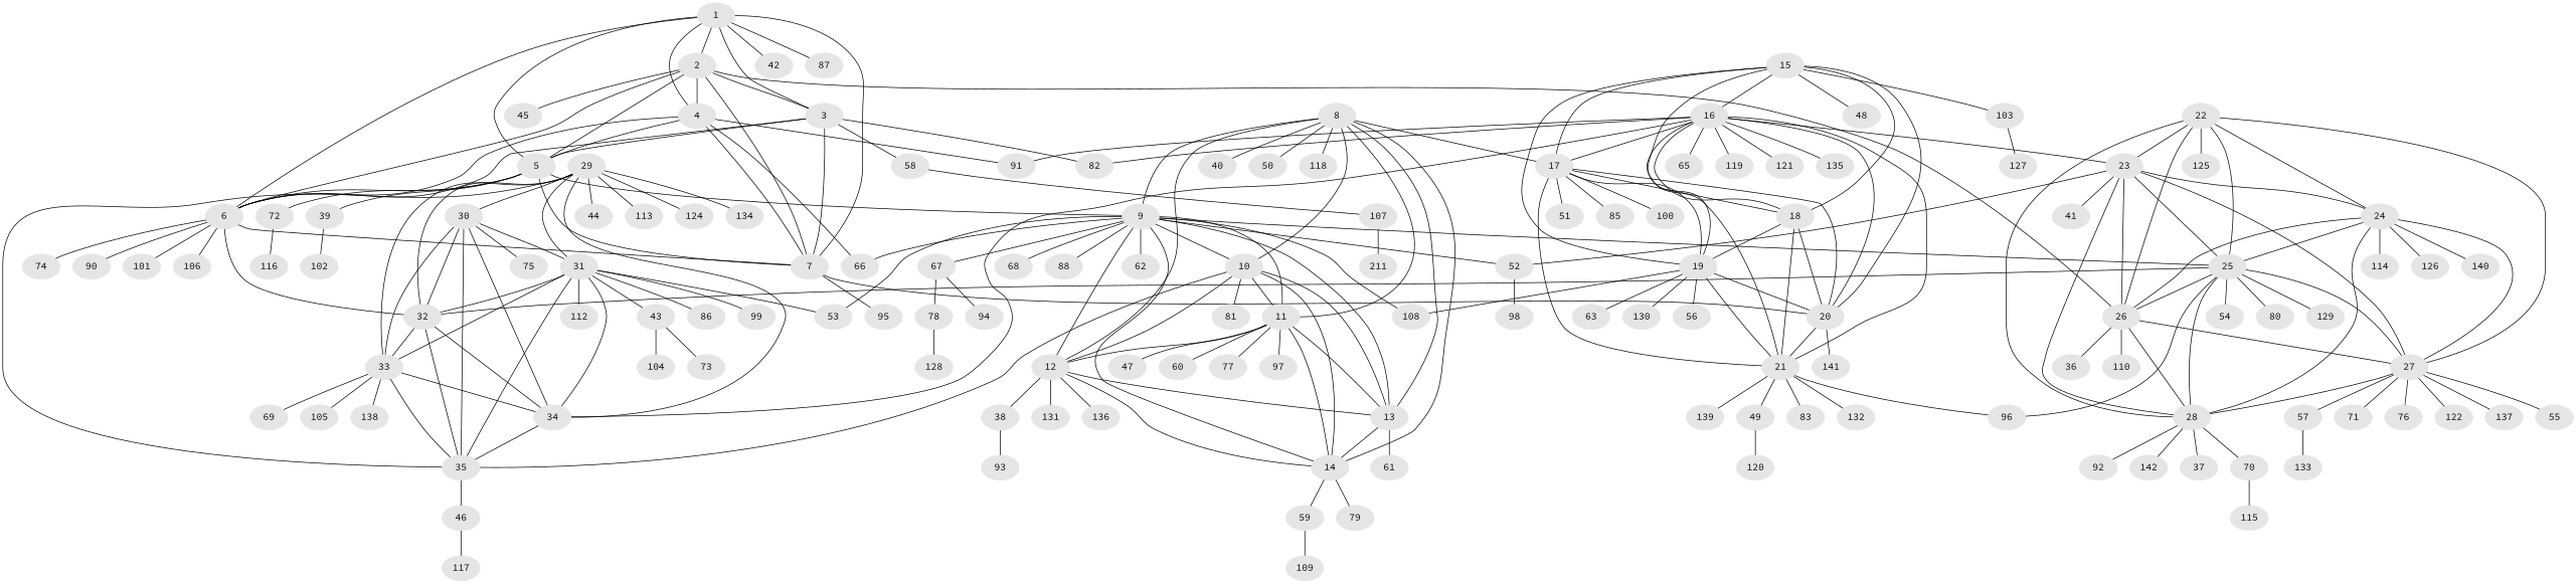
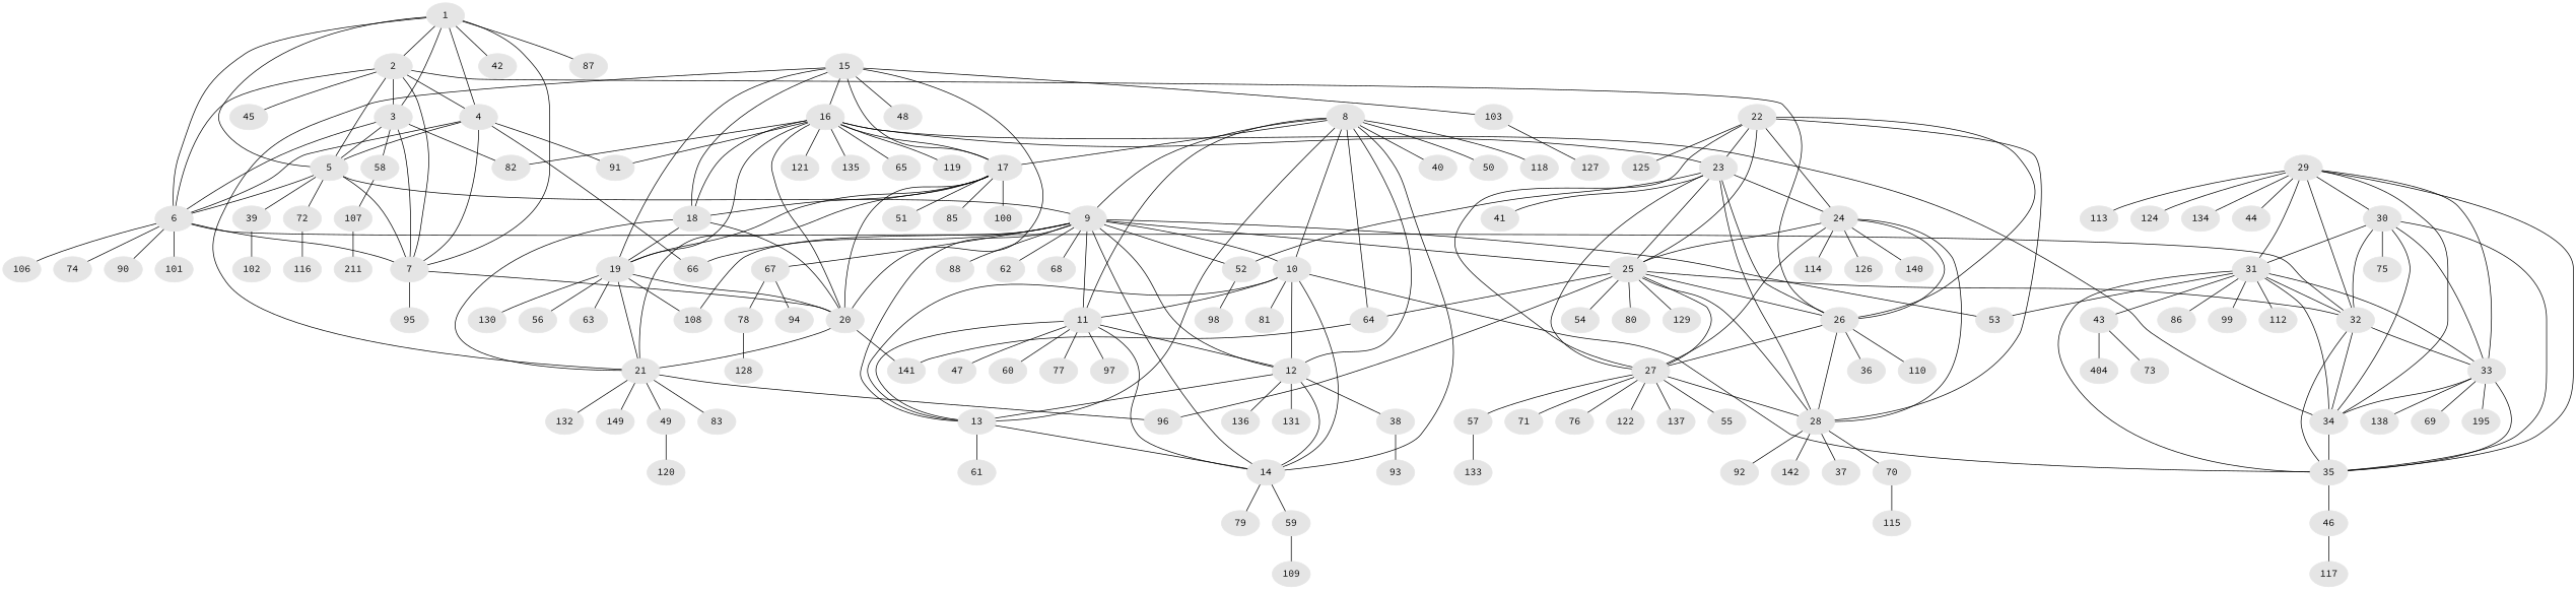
  graph {
    fontname="Source Code Pro"
    node [color=gray90 fontname="Source Code Pro" style=filled]
    edge [fontname="Source Code Pro"]
    1
    2
    3
    4
    5
    6
    7
    42
    87
    26
    45
    58
    82
    66
    91
    9
    39
    72
    32
    74
    90
    101
    106
    20
    95
    27
    28
    36
    110
    107
    10
    11
    12
    13
    14
    25
    52
    53
    62
    67
    68
    88
    108
    102
    116
    35
    34
    33
    21
    141
    8
    17
    40
    50
+   64
    118
    81
    47
    60
    77
    97
    38
    131
    136
    61
    59
    79
    18
    19
    51
    85
    100
    96
    54
    80
    129
    98
    78
    94
    46
    93
    109
    15
    16
    48
    103
    23
    65
    119
    121
    135
    56
    63
    130
    49
    83
    132
-   139
+   139 [label=149]
    127
    24
    41
    120
    22
    125
    114
    126
    140
    55
    57
    71
    76
    122
    137
    37
    70
    92
    142
    133
    115
    29
    30
    31
    44
    113
    124
    134
    75
    43
    86
    99
    112
    69
-   105
+   105 [label=195]
    138
    73
-   104
+   104 [label=404]
    117
    n138 [label=211]
    128
    1 -- 2
    1 -- 3
    1 -- 4
    1 -- 5
    1 -- 6
    1 -- 7
    1 -- 42
    1 -- 87
    2 -- 3
    2 -- 4
    2 -- 5
    2 -- 6
    2 -- 7
    2 -- 26
    2 -- 45
    3 -- 5
    3 -- 6
    3 -- 7
    3 -- 58
    3 -- 82
    4 -- 5
    4 -- 6
    4 -- 7
    4 -- 66
    4 -- 91
    5 -- 6
    5 -- 7
    5 -- 9
    5 -- 39
    5 -- 72
    6 -- 7
    6 -- 32
    6 -- 74
    6 -- 90
    6 -- 101
    6 -- 106
    7 -- 20
    7 -- 95
    26 -- 27
    26 -- 28
    26 -- 36
    26 -- 110
    58 -- 107
    9 -- 66
    9 -- 10
    9 -- 11
    9 -- 12
    9 -- 13
    9 -- 14
    9 -- 25
    9 -- 52
    9 -- 53
    9 -- 62
    9 -- 67
    9 -- 68
    9 -- 88
    9 -- 108
    39 -- 102
    72 -- 116
    32 -- 35
    32 -- 34
    32 -- 33
    20 -- 21
    20 -- 141
    27 -- 28
    27 -- 55
    27 -- 57
    27 -- 71
    27 -- 76
    27 -- 122
    27 -- 137
    28 -- 37
    28 -- 70
    28 -- 92
    28 -- 142
    107 -- n138
    10 -- 11
    10 -- 12
    10 -- 13
    10 -- 14
    10 -- 35
    10 -- 81
    11 -- 12
    11 -- 13
    11 -- 14
    11 -- 47
    11 -- 60
    11 -- 77
    11 -- 97
    12 -- 13
    12 -- 14
    12 -- 38
    12 -- 131
    12 -- 136
    13 -- 14
    13 -- 61
    14 -- 59
    14 -- 79
    25 -- 26
    25 -- 32
    25 -- 27
    25 -- 28
+   25 -- 64
    25 -- 96
    25 -- 54
    25 -- 80
    25 -- 129
    52 -- 98
    67 -- 78
    67 -- 94
    35 -- 46
    34 -- 35
    33 -- 35
    33 -- 34
    33 -- 69
    33 -- 105
    33 -- 138
    21 -- 96
    21 -- 49
    21 -- 83
    21 -- 132
    21 -- 139
    8 -- 9
    8 -- 10
    8 -- 11
    8 -- 12
    8 -- 13
    8 -- 14
    8 -- 17
    8 -- 40
    8 -- 50
+   8 -- 64
    8 -- 118
    17 -- 20
    17 -- 21
    17 -- 18
    17 -- 19
    17 -- 51
    17 -- 85
    17 -- 100
+   64 -- 141
    38 -- 93
    59 -- 109
    18 -- 20
    18 -- 21
    18 -- 19
    19 -- 20
    19 -- 108
    19 -- 21
    19 -- 56
    19 -- 63
    19 -- 130
    78 -- 128
    46 -- 117
    15 -- 20
    15 -- 21
    15 -- 17
    15 -- 18
    15 -- 19
    15 -- 16
    15 -- 48
    15 -- 103
    16 -- 82
    16 -- 91
    16 -- 20
    16 -- 34
-   16 -- 21
    16 -- 17
    16 -- 18
    16 -- 19
    16 -- 23
    16 -- 65
    16 -- 119
    16 -- 121
    16 -- 135
    103 -- 127
    23 -- 26
    23 -- 27
    23 -- 28
    23 -- 25
    23 -- 52
    23 -- 24
    23 -- 41
    49 -- 120
    24 -- 26
    24 -- 27
    24 -- 28
    24 -- 25
    24 -- 114
    24 -- 126
    24 -- 140
    22 -- 26
    22 -- 27
    22 -- 28
    22 -- 25
    22 -- 23
    22 -- 24
    22 -- 125
    57 -- 133
    70 -- 115
    29 -- 32
    29 -- 35
    29 -- 34
    29 -- 33
    29 -- 30
    29 -- 31
    29 -- 44
    29 -- 113
    29 -- 124
    29 -- 134
    30 -- 32
    30 -- 35
    30 -- 34
    30 -- 33
    30 -- 31
    30 -- 75
    31 -- 32
    31 -- 53
    31 -- 35
    31 -- 34
    31 -- 33
    31 -- 43
    31 -- 86
    31 -- 99
    31 -- 112
    43 -- 73
    43 -- 104
  }
